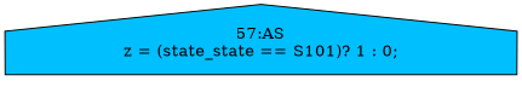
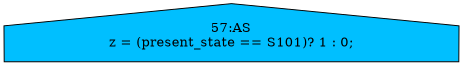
  strict digraph {
    rankdir=LR
-   n1 [ast="<pyverilog.vparser.ast.Assign object at 0x7ff98877fa50>" def_var="['z']" fillcolor=deepskyblue label="57:AS\nz = (state_state == S101)? 1 : 0;" statements="[]" style=filled typ=Assign use_var="['present_state']" shape=house]
+   n1 [ast="<pyverilog.vparser.ast.Assign object at 0x7ff98877fa50>" def_var="['z']" fillcolor=deepskyblue label="57:AS\nz = (present_state == S101)? 1 : 0;" statements="[]" style=filled typ=Assign use_var="['present_state']" shape=house]
  }
